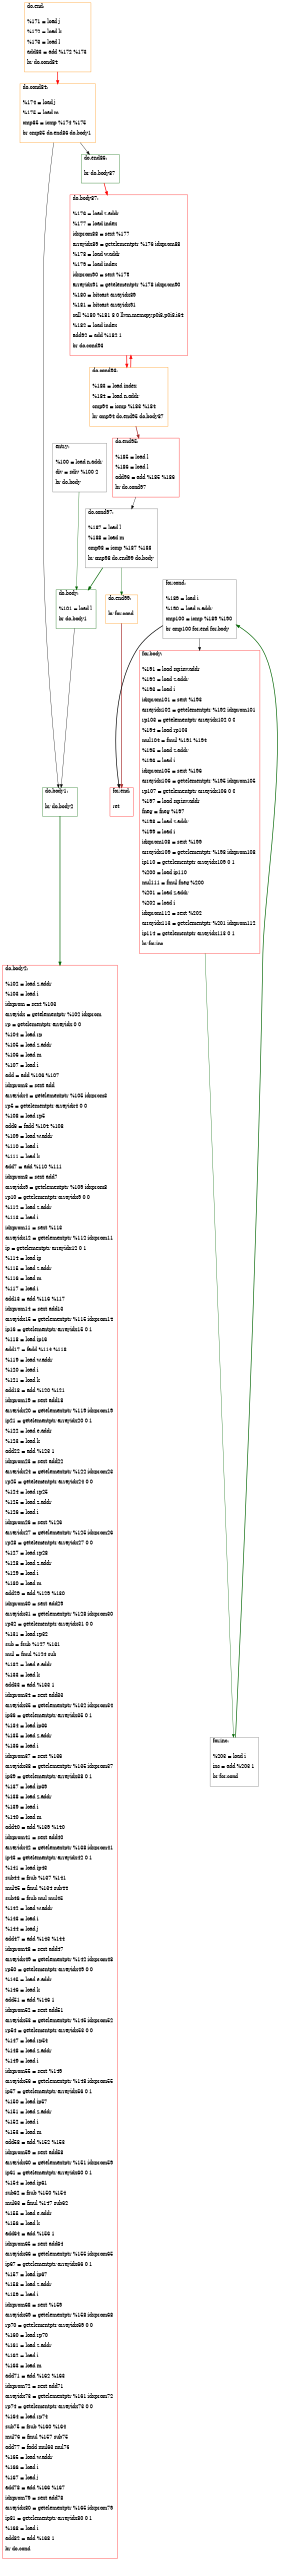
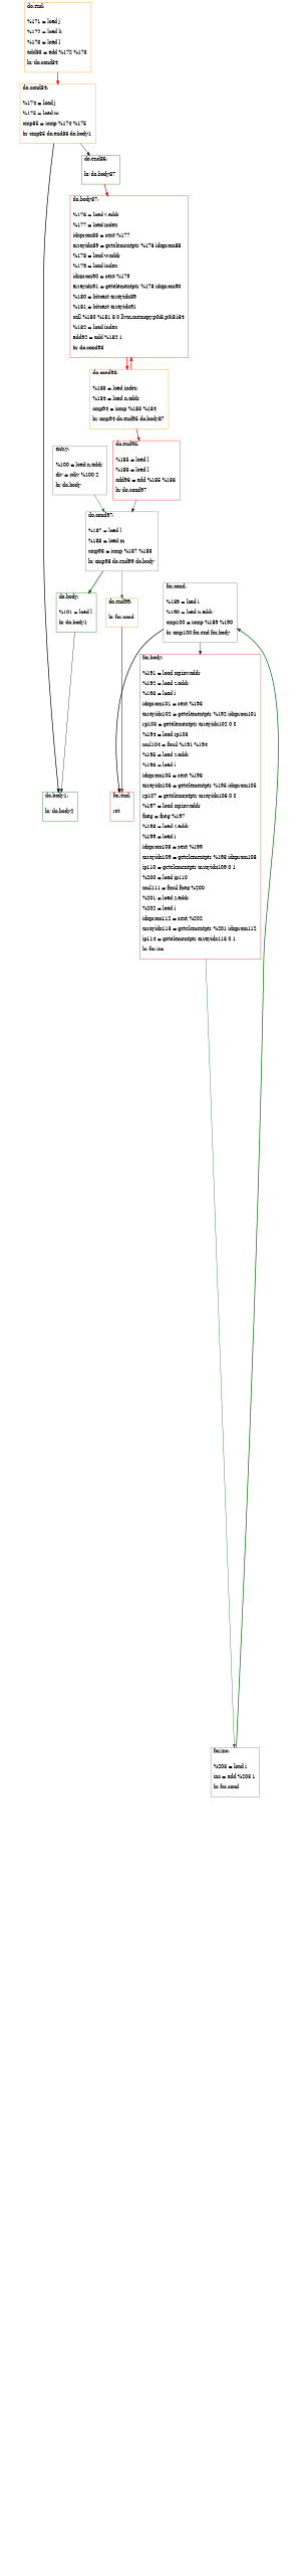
  digraph {
    node [color=red shape=record]
    edge [color=darkgreen style=bold]
    n1 [color=gray40 label="{entry:\l\l\n			%100 = load n.addr \l\n			div = sdiv %100 2 \l\n			br do.body \l\n		}"]
    n2 [color=darkgreen label="{do.body:\l\l\n			%101 = load l \l\n			br do.body1 \l\n		}"]
    n3 [color=darkgreen label="{do.body1:\l\l\n			br do.body2 \l\n		}"]
-   n4 [label="{do.body2:\l\l\n			%102 = load z.addr \l\n			%103 = load i \l\n			idxprom = sext %103 \l\n			arrayidx = getelementptr %102 idxprom \l\n			rp = getelementptr arrayidx 0 0 \l\n			%104 = load rp \l\n			%105 = load z.addr \l\n			%106 = load m \l\n			%107 = load i \l\n			add = add %106 %107 \l\n			idxprom3 = sext add \l\n			arrayidx4 = getelementptr %105 idxprom3 \l\n			rp5 = getelementptr arrayidx4 0 0 \l\n			%108 = load rp5 \l\n			add6 = fadd %104 %108 \l\n			%109 = load w.addr \l\n			%110 = load i \l\n			%111 = load k \l\n			add7 = add %110 %111 \l\n			idxprom8 = sext add7 \l\n			arrayidx9 = getelementptr %109 idxprom8 \l\n			rp10 = getelementptr arrayidx9 0 0 \l\n			%112 = load z.addr \l\n			%113 = load i \l\n			idxprom11 = sext %113 \l\n			arrayidx12 = getelementptr %112 idxprom11 \l\n			ip = getelementptr arrayidx12 0 1 \l\n			%114 = load ip \l\n			%115 = load z.addr \l\n			%116 = load m \l\n			%117 = load i \l\n			add13 = add %116 %117 \l\n			idxprom14 = sext add13 \l\n			arrayidx15 = getelementptr %115 idxprom14 \l\n			ip16 = getelementptr arrayidx15 0 1 \l\n			%118 = load ip16 \l\n			add17 = fadd %114 %118 \l\n			%119 = load w.addr \l\n			%120 = load i \l\n			%121 = load k \l\n			add18 = add %120 %121 \l\n			idxprom19 = sext add18 \l\n			arrayidx20 = getelementptr %119 idxprom19 \l\n			ip21 = getelementptr arrayidx20 0 1 \l\n			%122 = load e.addr \l\n			%123 = load k \l\n			add22 = add %123 1 \l\n			idxprom23 = sext add22 \l\n			arrayidx24 = getelementptr %122 idxprom23 \l\n			rp25 = getelementptr arrayidx24 0 0 \l\n			%124 = load rp25 \l\n			%125 = load z.addr \l\n			%126 = load i \l\n			idxprom26 = sext %126 \l\n			arrayidx27 = getelementptr %125 idxprom26 \l\n			rp28 = getelementptr arrayidx27 0 0 \l\n			%127 = load rp28 \l\n			%128 = load z.addr \l\n			%129 = load i \l\n			%130 = load m \l\n			add29 = add %129 %130 \l\n			idxprom30 = sext add29 \l\n			arrayidx31 = getelementptr %128 idxprom30 \l\n			rp32 = getelementptr arrayidx31 0 0 \l\n			%131 = load rp32 \l\n			sub = fsub %127 %131 \l\n			mul = fmul %124 sub \l\n			%132 = load e.addr \l\n			%133 = load k \l\n			add33 = add %133 1 \l\n			idxprom34 = sext add33 \l\n			arrayidx35 = getelementptr %132 idxprom34 \l\n			ip36 = getelementptr arrayidx35 0 1 \l\n			%134 = load ip36 \l\n			%135 = load z.addr \l\n			%136 = load i \l\n			idxprom37 = sext %136 \l\n			arrayidx38 = getelementptr %135 idxprom37 \l\n			ip39 = getelementptr arrayidx38 0 1 \l\n			%137 = load ip39 \l\n			%138 = load z.addr \l\n			%139 = load i \l\n			%140 = load m \l\n			add40 = add %139 %140 \l\n			idxprom41 = sext add40 \l\n			arrayidx42 = getelementptr %138 idxprom41 \l\n			ip43 = getelementptr arrayidx42 0 1 \l\n			%141 = load ip43 \l\n			sub44 = fsub %137 %141 \l\n			mul45 = fmul %134 sub44 \l\n			sub46 = fsub mul mul45 \l\n			%142 = load w.addr \l\n			%143 = load i \l\n			%144 = load j \l\n			add47 = add %143 %144 \l\n			idxprom48 = sext add47 \l\n			arrayidx49 = getelementptr %142 idxprom48 \l\n			rp50 = getelementptr arrayidx49 0 0 \l\n			%145 = load e.addr \l\n			%146 = load k \l\n			add51 = add %146 1 \l\n			idxprom52 = sext add51 \l\n			arrayidx53 = getelementptr %145 idxprom52 \l\n			rp54 = getelementptr arrayidx53 0 0 \l\n			%147 = load rp54 \l\n			%148 = load z.addr \l\n			%149 = load i \l\n			idxprom55 = sext %149 \l\n			arrayidx56 = getelementptr %148 idxprom55 \l\n			ip57 = getelementptr arrayidx56 0 1 \l\n			%150 = load ip57 \l\n			%151 = load z.addr \l\n			%152 = load i \l\n			%153 = load m \l\n			add58 = add %152 %153 \l\n			idxprom59 = sext add58 \l\n			arrayidx60 = getelementptr %151 idxprom59 \l\n			ip61 = getelementptr arrayidx60 0 1 \l\n			%154 = load ip61 \l\n			sub62 = fsub %150 %154 \l\n			mul63 = fmul %147 sub62 \l\n			%155 = load e.addr \l\n			%156 = load k \l\n			add64 = add %156 1 \l\n			idxprom65 = sext add64 \l\n			arrayidx66 = getelementptr %155 idxprom65 \l\n			ip67 = getelementptr arrayidx66 0 1 \l\n			%157 = load ip67 \l\n			%158 = load z.addr \l\n			%159 = load i \l\n			idxprom68 = sext %159 \l\n			arrayidx69 = getelementptr %158 idxprom68 \l\n			rp70 = getelementptr arrayidx69 0 0 \l\n			%160 = load rp70 \l\n			%161 = load z.addr \l\n			%162 = load i \l\n			%163 = load m \l\n			add71 = add %162 %163 \l\n			idxprom72 = sext add71 \l\n			arrayidx73 = getelementptr %161 idxprom72 \l\n			rp74 = getelementptr arrayidx73 0 0 \l\n			%164 = load rp74 \l\n			sub75 = fsub %160 %164 \l\n			mul76 = fmul %157 sub75 \l\n			add77 = fadd mul63 mul76 \l\n			%165 = load w.addr \l\n			%166 = load i \l\n			%167 = load j \l\n			add78 = add %166 %167 \l\n			idxprom79 = sext add78 \l\n			arrayidx80 = getelementptr %165 idxprom79 \l\n			ip81 = getelementptr arrayidx80 0 1 \l\n			%168 = load i \l\n			add82 = add %168 1 \l\n			br do.cond \l\n		}"]
    n5 [color=darkorange label="{do.end:\l\l\n			%171 = load j \l\n			%172 = load k \l\n			%173 = load l \l\n			add83 = add %172 %173 \l\n			br do.cond84 \l\n		}"]
    n6 [color=darkorange label="{do.cond84:\l\l\n			%174 = load j \l\n			%175 = load m \l\n			cmp85 = icmp %174 %175 \l\n			br cmp85 do.end86 do.body1 \l\n		}"]
    n7 [color=darkgreen label="{do.end86:\l\l\n			br do.body87 \l\n		}"]
    n8 [label="{do.body87:\l\l\n			%176 = load z.addr \l\n			%177 = load index \l\n			idxprom88 = sext %177 \l\n			arrayidx89 = getelementptr %176 idxprom88 \l\n			%178 = load w.addr \l\n			%179 = load index \l\n			idxprom90 = sext %179 \l\n			arrayidx91 = getelementptr %178 idxprom90 \l\n			%180 = bitcast arrayidx89 \l\n			%181 = bitcast arrayidx91 \l\n			call %180 %181 8 0 llvm.memcpy.p0i8.p0i8.i64 \l\n			%182 = load index \l\n			add92 = add %182 1 \l\n			br do.cond93 \l\n		}"]
    n9 [color=darkorange label="{do.cond93:\l\l\n			%183 = load index \l\n			%184 = load n.addr \l\n			cmp94 = icmp %183 %184 \l\n			br cmp94 do.end95 do.body87 \l\n		}"]
    n10 [label="{do.end95:\l\l\n			%185 = load l \l\n			%186 = load l \l\n			add96 = add %185 %186 \l\n			br do.cond97 \l\n		}"]
    n11 [color=gray40 label="{do.cond97:\l\l\n			%187 = load l \l\n			%188 = load m \l\n			cmp98 = icmp %187 %188 \l\n			br cmp98 do.end99 do.body \l\n		}"]
    n12 [color=darkorange label="{do.end99:\l\l\n			br for.cond \l\n		}"]
    n13 [label="{for.end:\l\l\n			ret \l\n		}"]
    n14 [color=gray40 label="{for.cond:\l\l\n			%189 = load i \l\n			%190 = load n.addr \l\n			cmp100 = icmp %189 %190 \l\n			br cmp100 for.end for.body \l\n		}"]
    n15 [label="{for.body:\l\l\n			%191 = load sqrinv.addr \l\n			%192 = load z.addr \l\n			%193 = load i \l\n			idxprom101 = sext %193 \l\n			arrayidx102 = getelementptr %192 idxprom101 \l\n			rp103 = getelementptr arrayidx102 0 0 \l\n			%194 = load rp103 \l\n			mul104 = fmul %191 %194 \l\n			%195 = load z.addr \l\n			%196 = load i \l\n			idxprom105 = sext %196 \l\n			arrayidx106 = getelementptr %195 idxprom105 \l\n			rp107 = getelementptr arrayidx106 0 0 \l\n			%197 = load sqrinv.addr \l\n			fneg = fneg %197 \l\n			%198 = load z.addr \l\n			%199 = load i \l\n			idxprom108 = sext %199 \l\n			arrayidx109 = getelementptr %198 idxprom108 \l\n			ip110 = getelementptr arrayidx109 0 1 \l\n			%200 = load ip110 \l\n			mul111 = fmul fneg %200 \l\n			%201 = load z.addr \l\n			%202 = load i \l\n			idxprom112 = sext %202 \l\n			arrayidx113 = getelementptr %201 idxprom112 \l\n			ip114 = getelementptr arrayidx113 0 1 \l\n			br for.inc \l\n		}"]
    n16 [color=gray40 label="{for.inc:\l\l\n			%203 = load i \l\n			inc = add %203 1 \l\n			br for.cond \l\n		}"]
-   n1 -> n2 [style=solid]
+   n1 -> n11 [style=solid]
    n2 -> n3 [color=black style=solid]
-   n3 -> n4
    n5 -> n6 [color=red]
-   n6 -> n3 [color=black style=solid]
+   n6 -> n3 [color=black]
    n6 -> n7 [color=black style=solid]
    n7 -> n8 [color=red]
    n8 -> n9 [color=red]
    n9 -> n8 [color=red]
    n9 -> n10 [color=brown]
    n10 -> n11 [color=black style=solid]
    n11 -> n2
    n11 -> n12 [style=solid]
    n12 -> n13 [color=brown]
    n14 -> n13 [color=black]
    n14 -> n15 [color=black style=solid]
    n15 -> n16 [style=solid]
    n16 -> n14
  }
